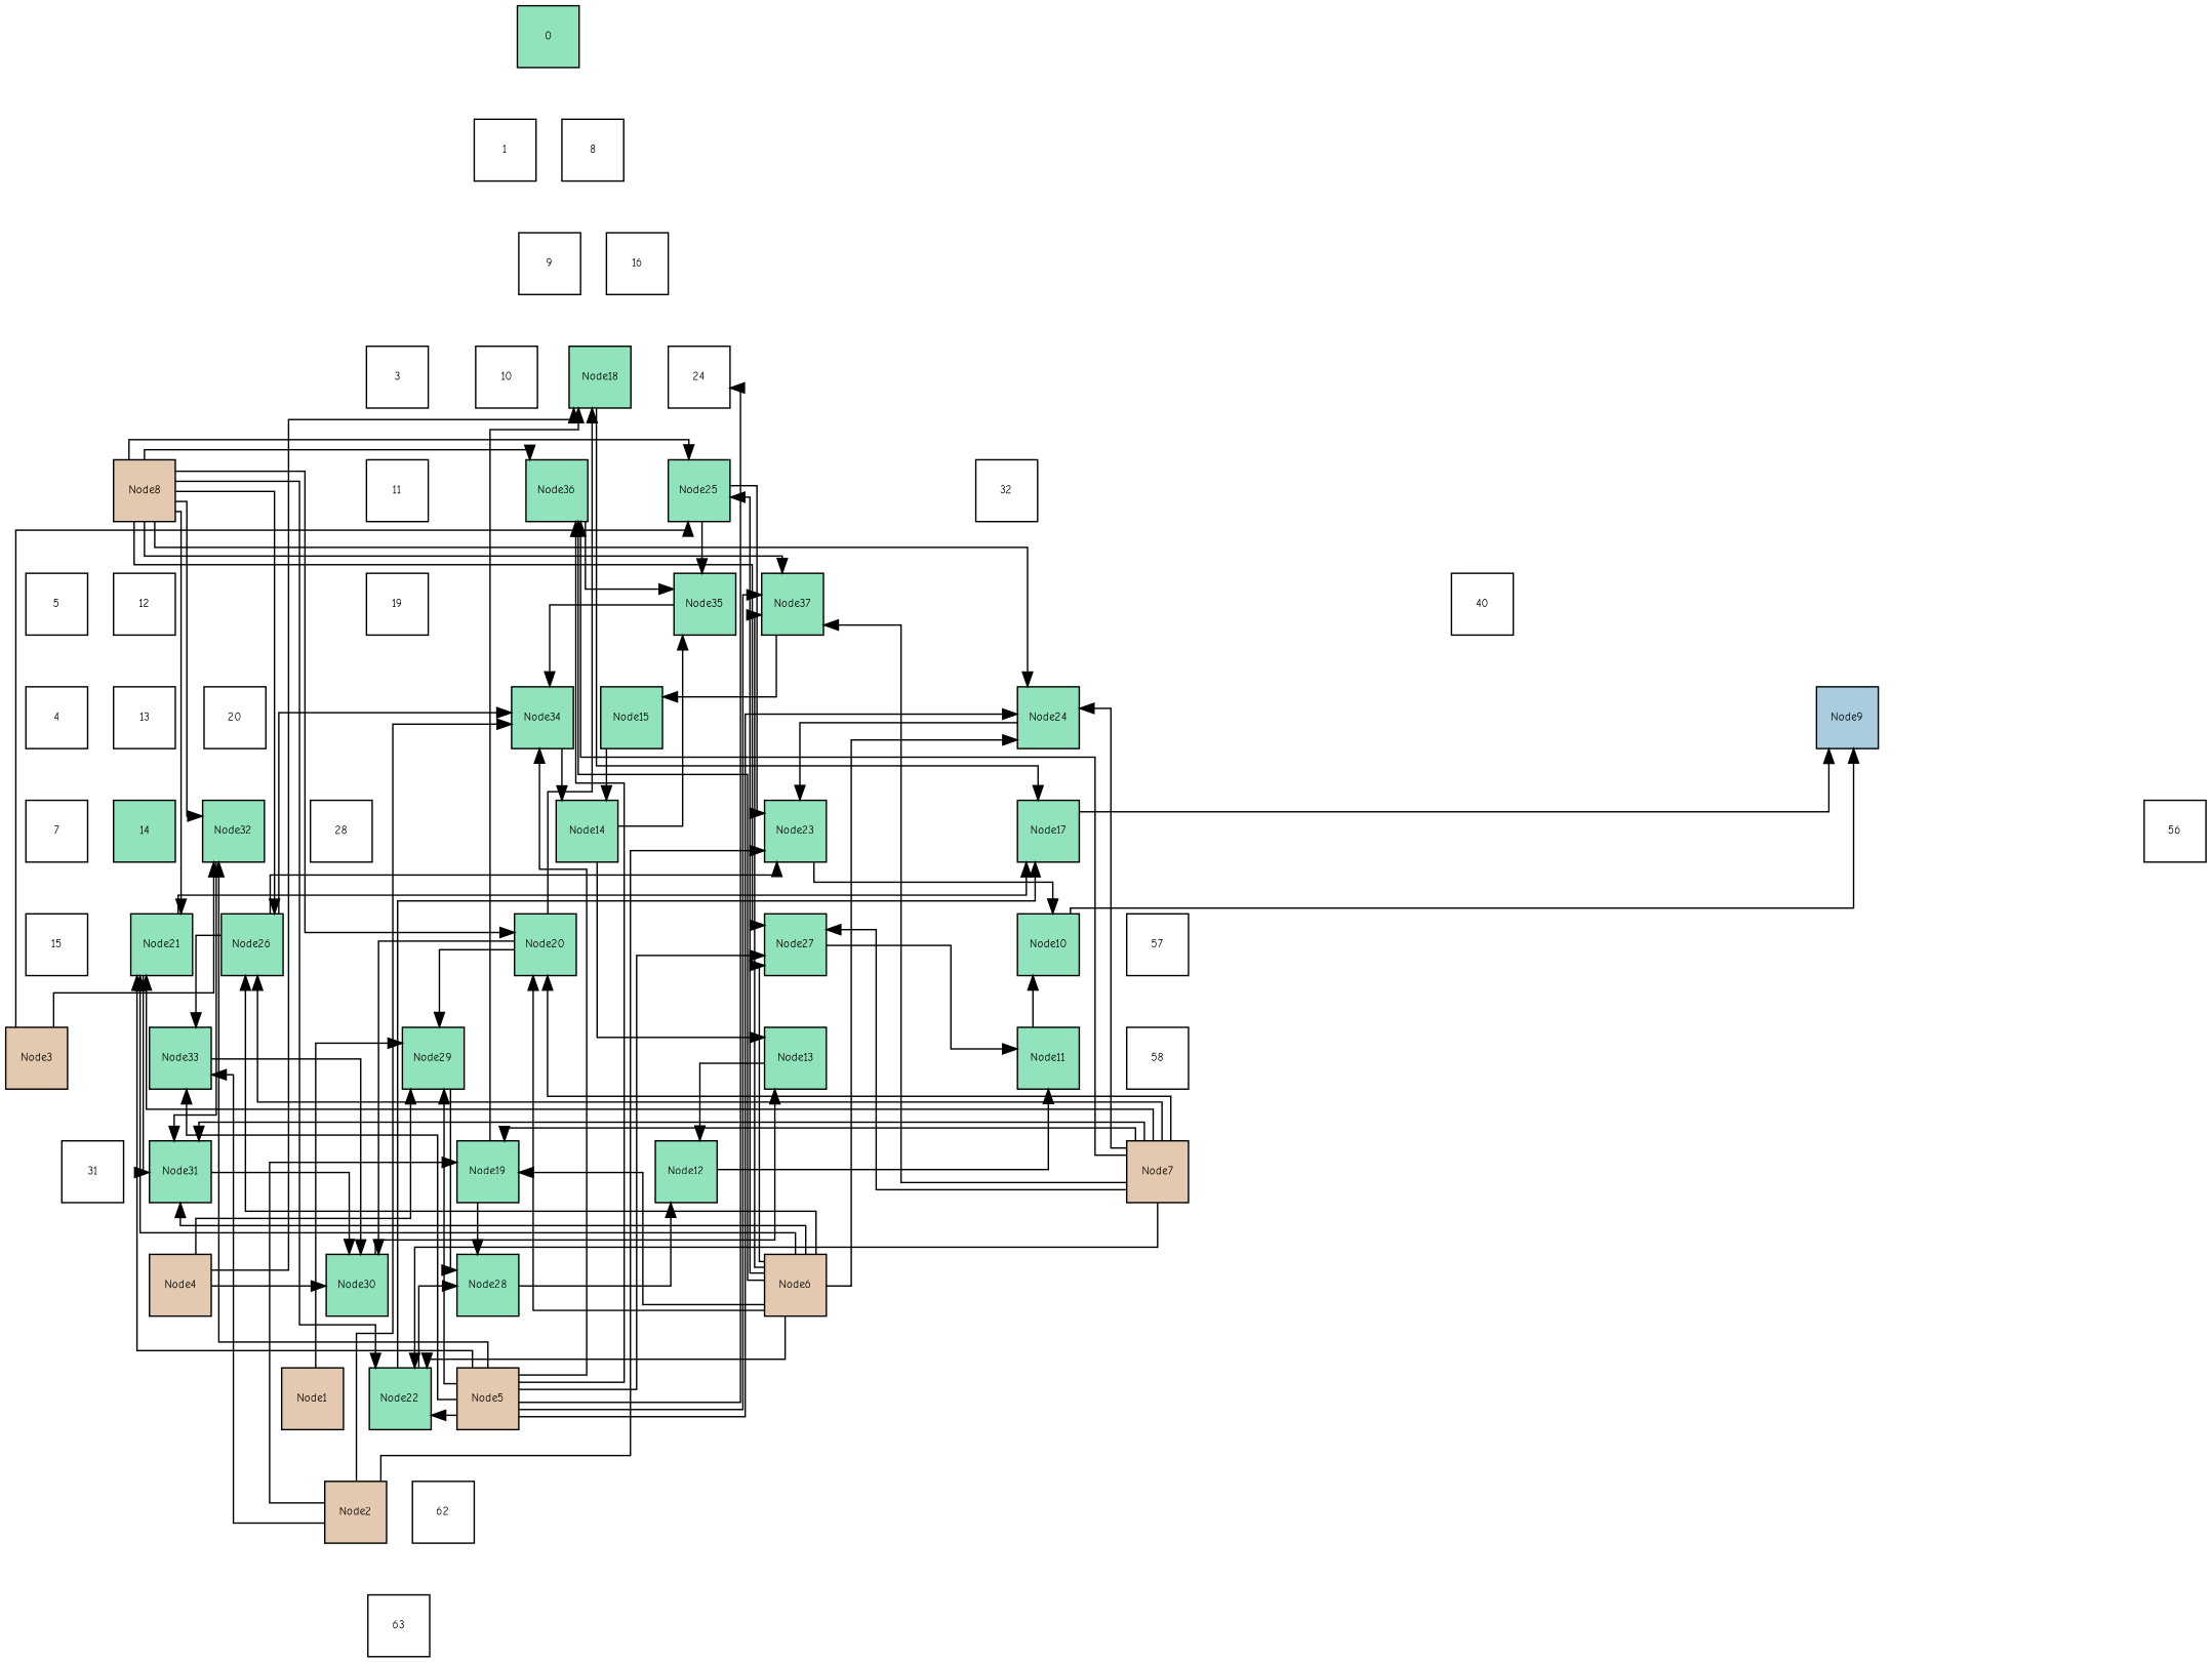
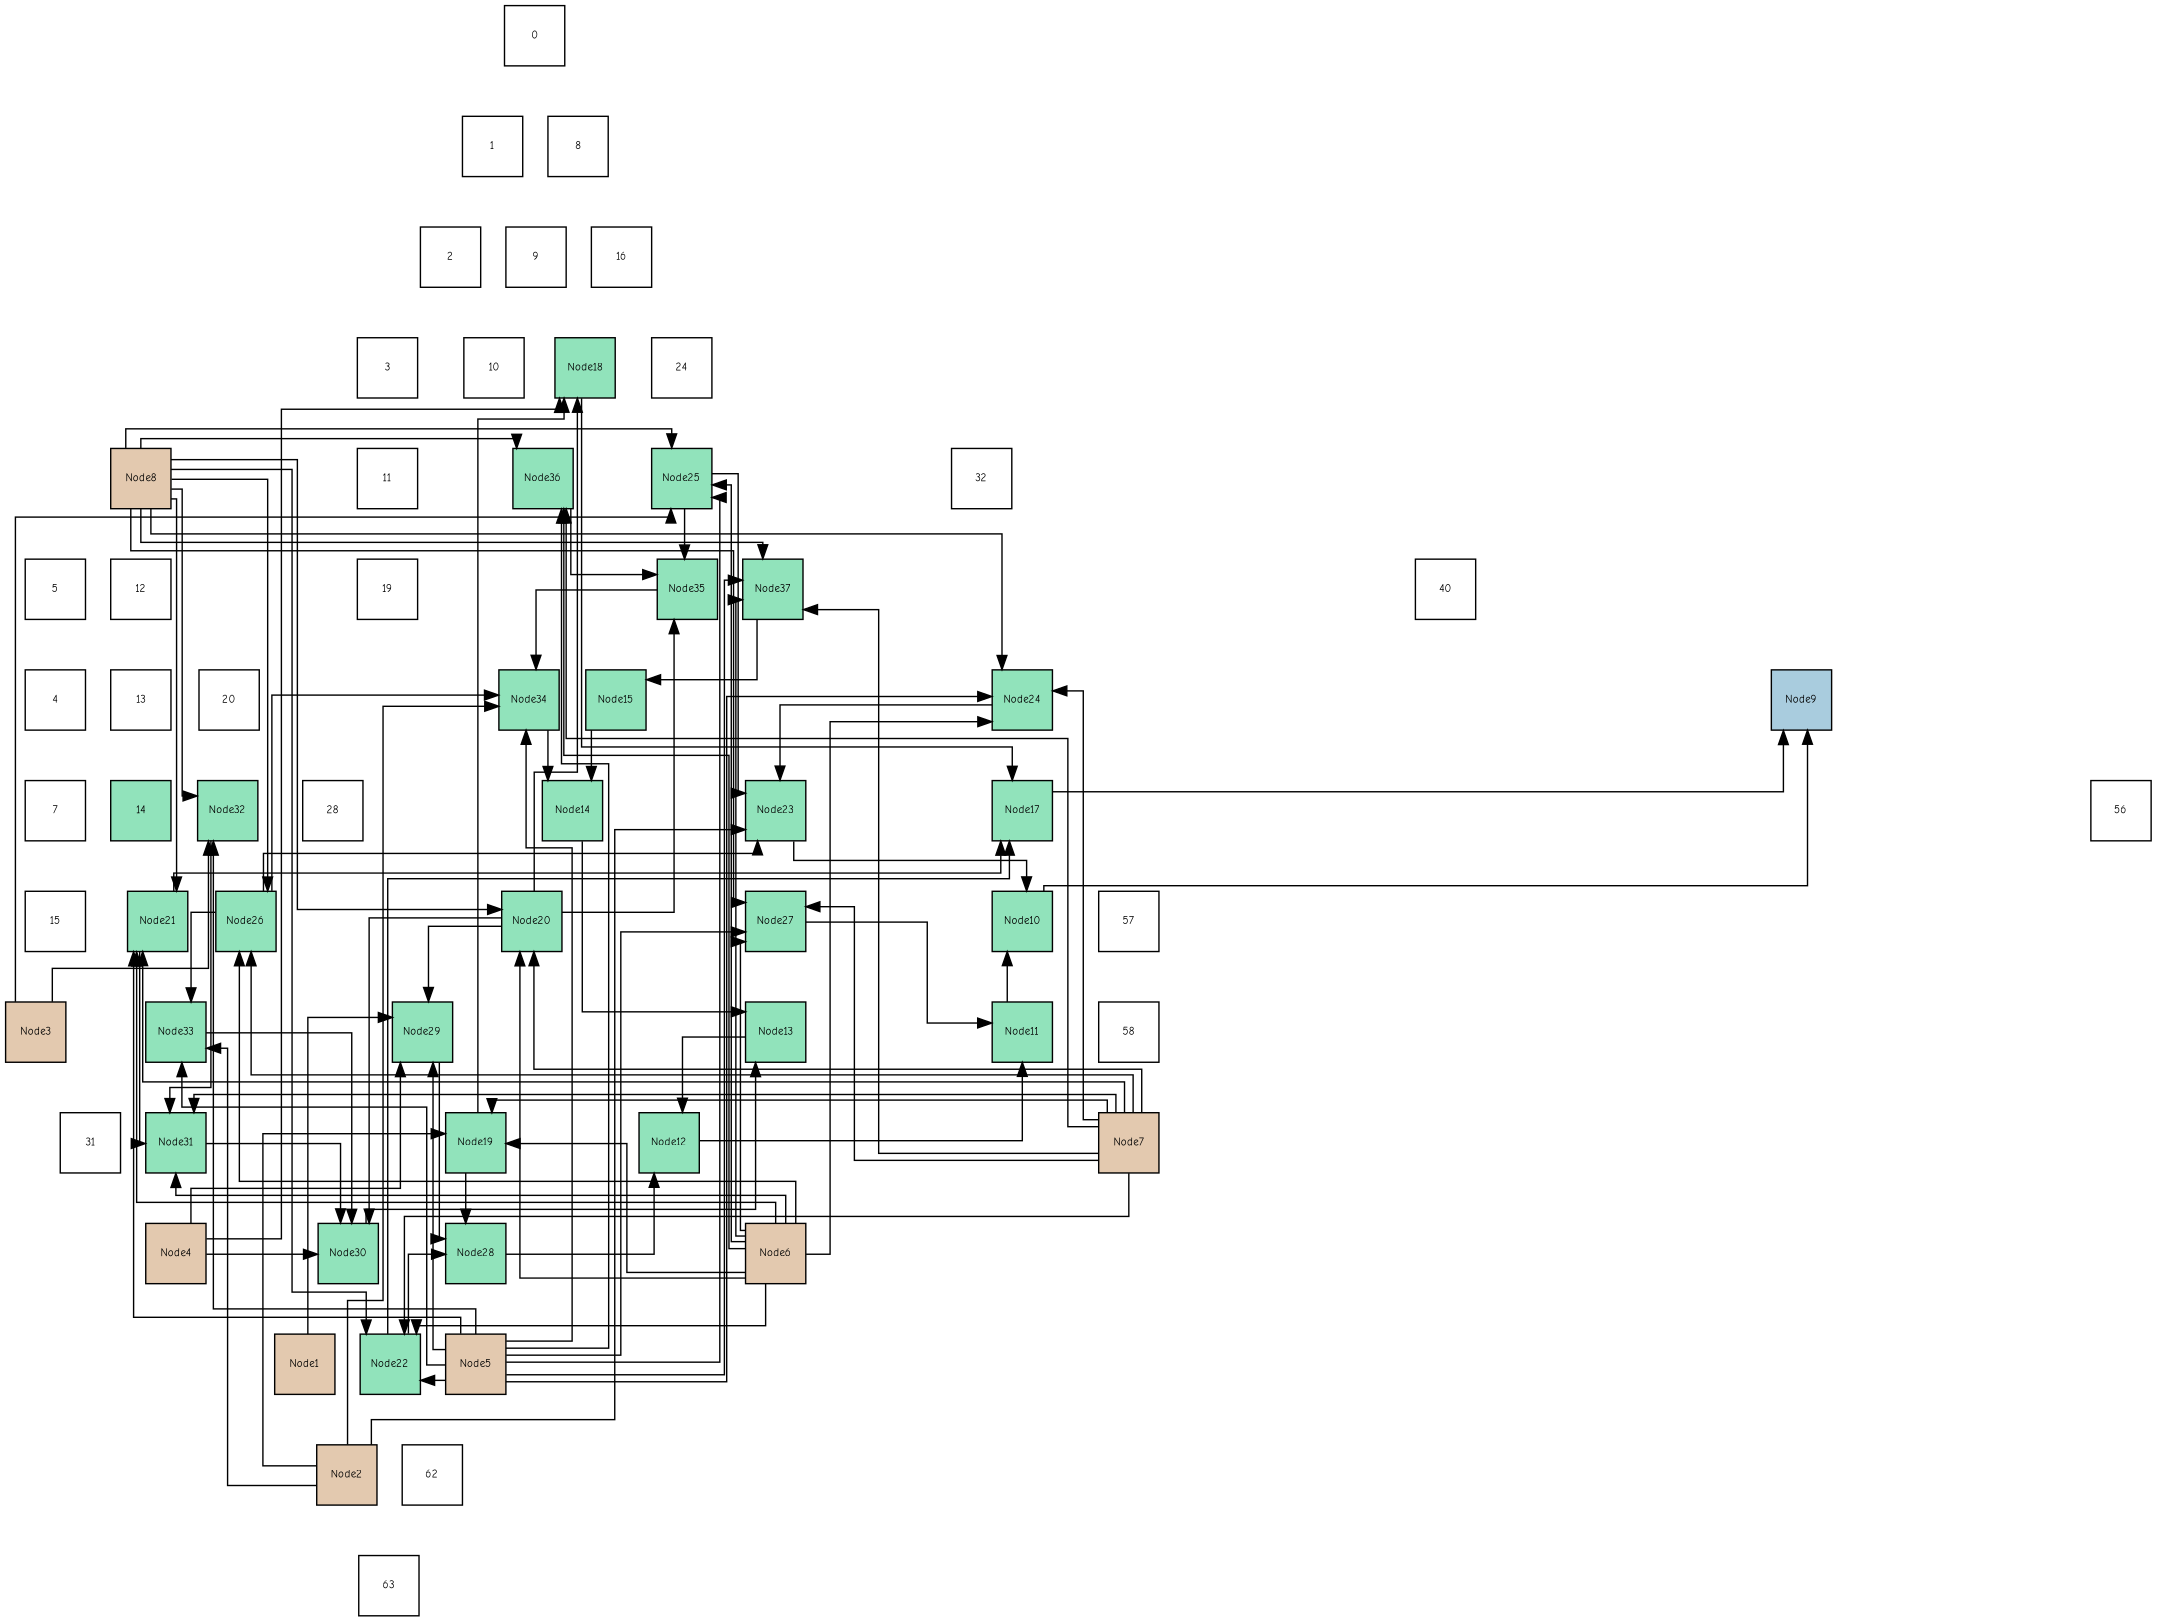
  digraph {
    fontname="Comic Neue"
    rank=same
    rankdir=TB
    splines=ortho
    node [fillcolor="#91e3bb" fixedsize=true fontname="Comic Neue" fontsize=8 shape=square style=filled]
    edge [constraint=true fontname="Comic Neue" style=invis]
-   n1 [label=0 width=0.6]
+   n1 [fillcolor="#ffffff" label=0 width=0.6]
    n2 [fillcolor="#ffffff" label=1 width=0.6]
    n3 [fillcolor="#ffffff" label=8 width=0.6]
+   n4 [fillcolor="#ffffff" label=2 width=0.6]
    n5 [fillcolor="#ffffff" label=9 width=0.6]
    n6 [fillcolor="#ffffff" label=16 width=0.6]
    n7 [fillcolor="#ffffff" label=3 width=0.6]
    n8 [fillcolor="#ffffff" label=10 width=0.6]
    n9 [label=Node18 width=0.6]
    n10 [fillcolor="#e3c9af" label=Node8 width=0.6]
    n11 [fillcolor="#ffffff" label=11 width=0.6]
    n12 [label=Node36 width=0.6]
    n13 [fillcolor="#ffffff" label=5 width=0.6]
    n14 [fillcolor="#ffffff" label=12 width=0.6]
    n15 [label=Node32 width=0.6]
    n16 [label=Node21 width=0.6]
    n17 [label=Node25 width=0.6]
    n18 [label=Node26 width=0.6]
    n19 [label=Node37 width=0.6]
    n20 [label=Node20 width=0.6]
    n21 [label=Node24 width=0.6]
    n22 [label=Node27 width=0.6]
    n23 [label=Node22 width=0.6]
    n24 [fillcolor="#ffffff" label=19 width=0.6]
    n25 [fillcolor="#ffffff" label=4 width=0.6]
    n26 [fillcolor="#ffffff" label=13 width=0.6]
    n27 [fillcolor="#ffffff" label=20 width=0.6]
    n28 [label=Node35 width=0.6]
    n29 [label=Node31 width=0.6]
    n30 [fillcolor="#e3c9af" label=Node3 width=0.6]
    n31 [label=Node17 width=0.6]
    n32 [label=Node33 width=0.6]
    n33 [label=Node23 width=0.6]
    n34 [label=Node34 width=0.6]
    n35 [label=Node29 width=0.6]
    n36 [label=Node15 width=0.6]
    n37 [label=Node30 width=0.6]
    n38 [label=Node13 width=0.6]
    n39 [label=Node11 width=0.6]
    n40 [label=Node28 width=0.6]
    n41 [fillcolor="#e3c9af" label=Node2 width=0.6]
    n42 [fillcolor="#ffffff" label=62 width=0.6]
    n43 [fillcolor="#ffffff" label=7 width=0.6]
    n44 [label=14 width=0.6]
    n45 [fillcolor="#ffffff" label=15 width=0.6]
    n46 [fillcolor="#ffffff" label=24 width=0.6]
    n47 [fillcolor="#ffffff" label=28 width=0.6]
    n48 [fillcolor="#ffffff" label=31 width=0.6]
    n49 [fillcolor="#ffffff" label=32 width=0.6]
    n50 [fillcolor="#a9ccde" label=Node9 width=0.6]
    n51 [label=Node10 width=0.6]
    n52 [fillcolor="#ffffff" label=57 width=0.6]
    n53 [label=Node14 width=0.6]
    n54 [fillcolor="#e3c9af" label=Node4 width=0.6]
    n55 [fillcolor="#ffffff" label=40 width=0.6]
    n56 [label=Node19 width=0.6]
    n57 [fillcolor="#e3c9af" label=Node1 width=0.6]
    n58 [label=Node12 width=0.6]
    n59 [fillcolor="#e3c9af" label=Node5 width=0.6]
    n60 [fillcolor="#ffffff" label=56 width=0.6]
    n61 [fillcolor="#ffffff" label=58 width=0.6]
    n62 [fillcolor="#e3c9af" label=Node7 width=0.6]
    n63 [fillcolor="#e3c9af" label=Node6 width=0.6]
    n64 [fillcolor="#ffffff" label=63 width=0.6]
    n1 -> n2
    n1 -> n3
+   n2 -> n4
    n2 -> n5
    n3 -> n5
    n3 -> n6
+   n4 -> n7
+   n4 -> n8
    n5 -> n8
    n5 -> n9
    n6 -> n9
    n6 -> n46
    n7 -> n10
    n7 -> n11
    n8 -> n11
    n8 -> n12
    n9 -> n12
    n9 -> n17
    n9 -> n31 [constraint=false style=vis]
    n10 -> n12 [constraint=false style=vis]
    n10 -> n13
    n10 -> n14
    n10 -> n15 [constraint=false style=vis]
    n10 -> n16 [constraint=false style=vis]
    n10 -> n17 [constraint=false style=vis]
    n10 -> n18 [constraint=false style=vis]
    n10 -> n19 [constraint=false style=vis]
    n10 -> n20 [constraint=false style=vis]
    n10 -> n21 [constraint=false style=vis]
    n10 -> n22 [constraint=false style=vis]
    n10 -> n23 [constraint=false style=vis]
    n11 -> n14
    n11 -> n24
    n12 -> n24
    n12 -> n28 [constraint=false style=vis]
    n12 -> n28
    n13 -> n25
    n13 -> n26
    n14 -> n26
    n14 -> n27
    n15 -> n16
    n15 -> n18
    n15 -> n29 [constraint=false style=vis]
    n16 -> n29 [constraint=false style=vis]
    n16 -> n30
    n16 -> n31 [constraint=false style=vis]
    n16 -> n32
    n17 -> n19
    n17 -> n28 [constraint=false style=vis]
    n17 -> n28
    n17 -> n33 [constraint=false style=vis]
    n18 -> n32 [constraint=false style=vis]
    n18 -> n32
    n18 -> n33 [constraint=false style=vis]
    n18 -> n34 [constraint=false style=vis]
    n18 -> n35
    n19 -> n21
    n19 -> n36 [constraint=false style=vis]
    n19 -> n36
    n20 -> n9 [constraint=false style=vis]
-   n53 -> n28 [constraint=false style=vis]
+   n20 -> n28 [constraint=false style=vis]
    n20 -> n35 [constraint=false style=vis]
    n20 -> n35
    n20 -> n37 [constraint=false style=vis]
    n20 -> n38
    n21 -> n31
    n21 -> n33 [constraint=false style=vis]
    n21 -> n33
    n22 -> n38
    n22 -> n39 [constraint=false style=vis]
    n22 -> n39
    n23 -> n31 [constraint=false style=vis]
    n23 -> n40 [constraint=false style=vis]
    n23 -> n41
    n23 -> n42
    n24 -> n27
    n24 -> n34
    n25 -> n43
    n25 -> n44
    n26 -> n15
    n26 -> n44
    n27 -> n15
    n27 -> n47
    n28 -> n34 [constraint=false style=vis]
    n28 -> n34
    n28 -> n36
    n29 -> n37 [constraint=false style=vis]
    n29 -> n37
    n29 -> n54
    n30 -> n15 [constraint=false style=vis]
    n30 -> n17 [constraint=false style=vis]
    n30 -> n48
    n31 -> n50 [constraint=false style=vis]
    n31 -> n51
    n31 -> n52
    n32 -> n29
    n32 -> n37 [constraint=false style=vis]
    n32 -> n48
    n33 -> n22
    n33 -> n51 [constraint=false style=vis]
    n33 -> n51
    n34 -> n47
    n34 -> n53 [constraint=false style=vis]
    n34 -> n53
    n35 -> n29
    n35 -> n40 [constraint=false style=vis]
    n35 -> n56
    n36 -> n33
    n36 -> n53 [constraint=false style=vis]
    n36 -> n53
    n37 -> n23
    n37 -> n38 [constraint=false style=vis]
    n37 -> n57
    n38 -> n56
    n38 -> n58 [constraint=false style=vis]
    n38 -> n58
    n39 -> n51 [constraint=false style=vis]
    n39 -> n58
    n39 -> n62
    n40 -> n23
    n40 -> n58 [constraint=false style=vis]
    n40 -> n59
    n41 -> n32 [constraint=false style=vis]
    n41 -> n33 [constraint=false style=vis]
    n41 -> n34 [constraint=false style=vis]
    n41 -> n56 [constraint=false style=vis]
    n41 -> n64
    n42 -> n64
    n43 -> n45
    n44 -> n16
    n44 -> n45
    n45 -> n30
    n46 -> n17
    n46 -> n49
    n47 -> n18
    n47 -> n20
    n48 -> n54
    n49 -> n19
    n49 -> n55
    n50 -> n31
    n50 -> n60
    n51 -> n39
    n51 -> n50 [constraint=false style=vis]
    n51 -> n61
    n52 -> n61
    n53 -> n20
    n53 -> n22
    n53 -> n38 [constraint=false style=vis]
    n54 -> n9 [constraint=false style=vis]
    n54 -> n35 [constraint=false style=vis]
    n54 -> n37 [constraint=false style=vis]
    n54 -> n57
    n55 -> n21
    n55 -> n50
    n56 -> n9 [constraint=false style=vis]
    n56 -> n37
    n56 -> n40 [constraint=false style=vis]
    n56 -> n40
    n57 -> n35 [constraint=false style=vis]
    n57 -> n41
    n58 -> n39 [constraint=false style=vis]
    n58 -> n40
    n58 -> n63
    n59 -> n12 [constraint=false style=vis]
    n59 -> n15 [constraint=false style=vis]
    n59 -> n16 [constraint=false style=vis]
-   n59 -> n46 [constraint=false style=vis]
+   n59 -> n17 [constraint=false style=vis]
    n59 -> n19 [constraint=false style=vis]
    n59 -> n21 [constraint=false style=vis]
    n59 -> n22 [constraint=false style=vis]
    n59 -> n23 [constraint=false style=vis]
    n59 -> n32 [constraint=false style=vis]
    n59 -> n34 [constraint=false style=vis]
    n59 -> n35 [constraint=false style=vis]
    n59 -> n42
    n60 -> n52
    n61 -> n62
    n62 -> n12 [constraint=false style=vis]
    n62 -> n16 [constraint=false style=vis]
    n62 -> n18 [constraint=false style=vis]
    n62 -> n19 [constraint=false style=vis]
    n62 -> n20 [constraint=false style=vis]
    n62 -> n21 [constraint=false style=vis]
    n62 -> n22 [constraint=false style=vis]
    n62 -> n23 [constraint=false style=vis]
    n62 -> n29 [constraint=false style=vis]
    n62 -> n56 [constraint=false style=vis]
    n62 -> n63
    n63 -> n12 [constraint=false style=vis]
    n63 -> n16 [constraint=false style=vis]
    n63 -> n17 [constraint=false style=vis]
    n63 -> n18 [constraint=false style=vis]
    n63 -> n19 [constraint=false style=vis]
    n63 -> n20 [constraint=false style=vis]
    n63 -> n21 [constraint=false style=vis]
    n63 -> n22 [constraint=false style=vis]
    n63 -> n23 [constraint=false style=vis]
    n63 -> n29 [constraint=false style=vis]
    n63 -> n56 [constraint=false style=vis]
    n63 -> n59
  }
